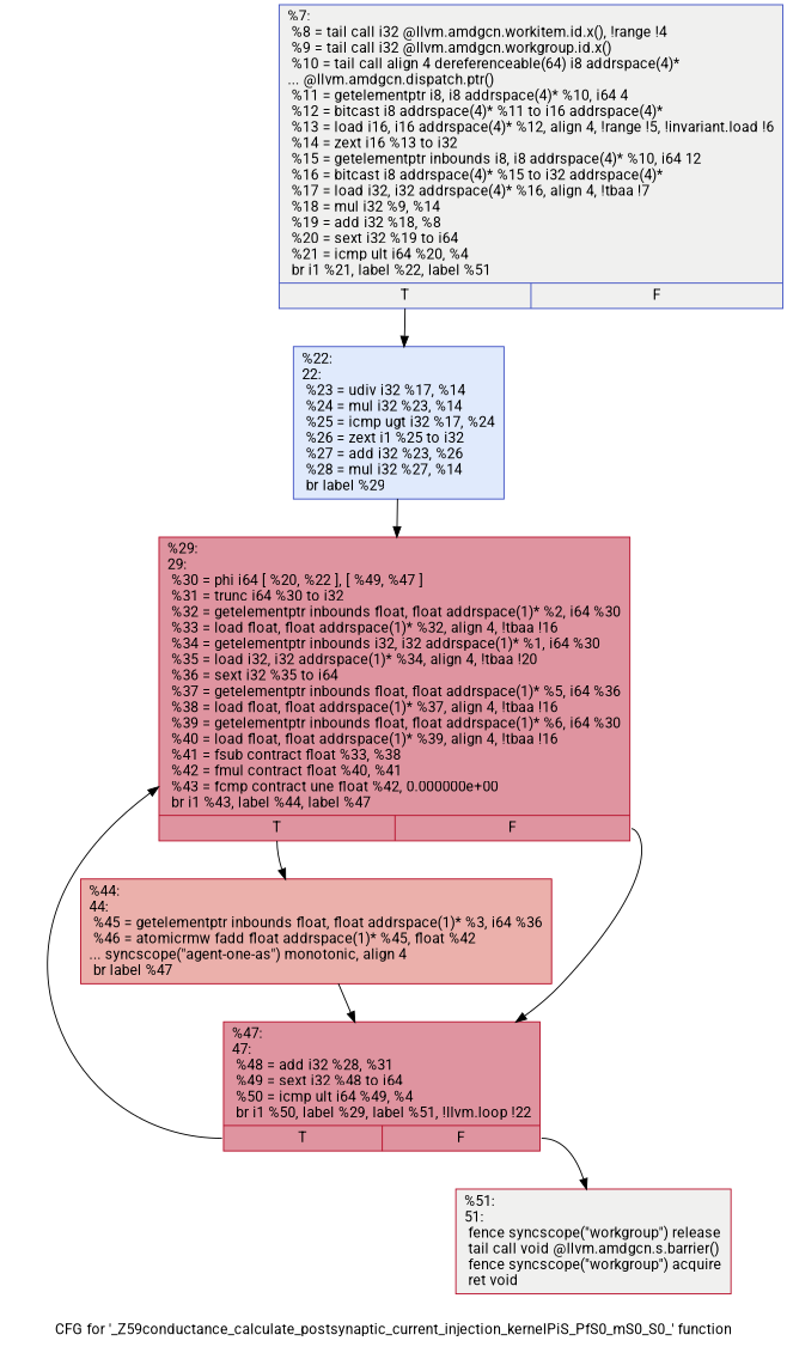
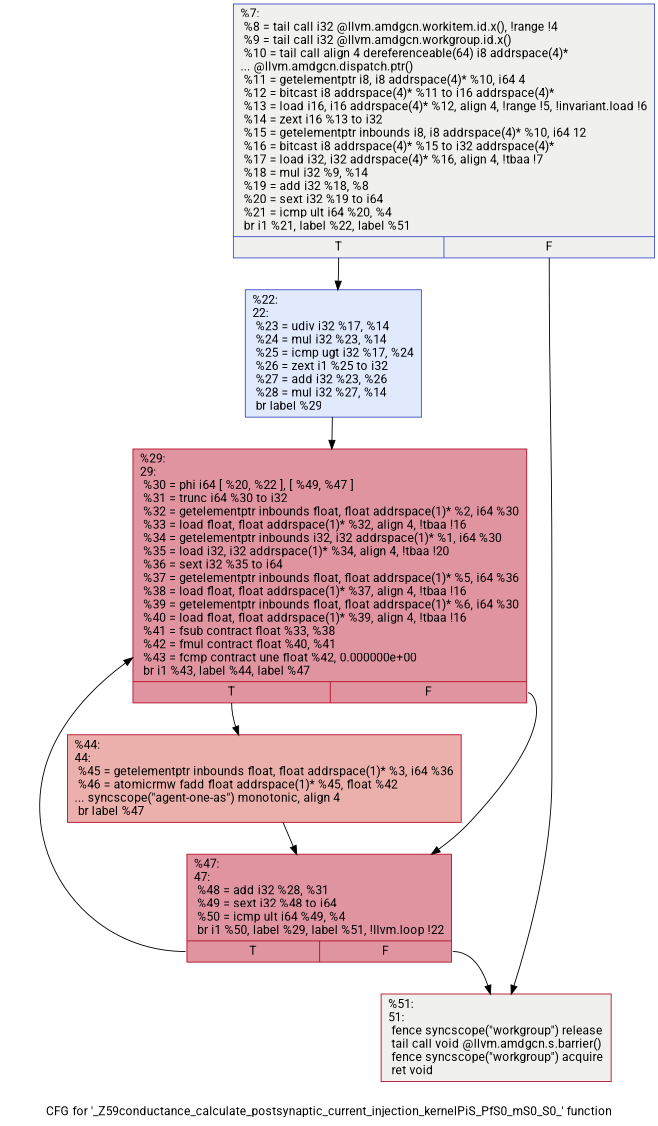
  digraph {
    fontname=Roboto
    label="CFG for '_Z59conductance_calculate_postsynaptic_current_injection_kernelPiS_PfS0_mS0_S0_' function"
    node [color="#b70d28ff" fillcolor="#dedcdb70" fontname=Roboto shape=record style=filled]
    edge [fontname=Roboto tailport=s0]
    n1 [color="#3d50c3ff" label="{%7:\l  %8 = tail call i32 @llvm.amdgcn.workitem.id.x(), !range !4\l  %9 = tail call i32 @llvm.amdgcn.workgroup.id.x()\l  %10 = tail call align 4 dereferenceable(64) i8 addrspace(4)*\l... @llvm.amdgcn.dispatch.ptr()\l  %11 = getelementptr i8, i8 addrspace(4)* %10, i64 4\l  %12 = bitcast i8 addrspace(4)* %11 to i16 addrspace(4)*\l  %13 = load i16, i16 addrspace(4)* %12, align 4, !range !5, !invariant.load !6\l  %14 = zext i16 %13 to i32\l  %15 = getelementptr inbounds i8, i8 addrspace(4)* %10, i64 12\l  %16 = bitcast i8 addrspace(4)* %15 to i32 addrspace(4)*\l  %17 = load i32, i32 addrspace(4)* %16, align 4, !tbaa !7\l  %18 = mul i32 %9, %14\l  %19 = add i32 %18, %8\l  %20 = sext i32 %19 to i64\l  %21 = icmp ult i64 %20, %4\l  br i1 %21, label %22, label %51\l|{<s0>T|<s1>F}}"]
    n2 [color="#3d50c3ff" fillcolor="#b9d0f970" label="{%22:\l22:                                               \l  %23 = udiv i32 %17, %14\l  %24 = mul i32 %23, %14\l  %25 = icmp ugt i32 %17, %24\l  %26 = zext i1 %25 to i32\l  %27 = add i32 %23, %26\l  %28 = mul i32 %27, %14\l  br label %29\l}"]
    n3 [label="{%51:\l51:                                               \l  fence syncscope(\"workgroup\") release\l  tail call void @llvm.amdgcn.s.barrier()\l  fence syncscope(\"workgroup\") acquire\l  ret void\l}"]
    n4 [fillcolor="#b70d2870" label="{%29:\l29:                                               \l  %30 = phi i64 [ %20, %22 ], [ %49, %47 ]\l  %31 = trunc i64 %30 to i32\l  %32 = getelementptr inbounds float, float addrspace(1)* %2, i64 %30\l  %33 = load float, float addrspace(1)* %32, align 4, !tbaa !16\l  %34 = getelementptr inbounds i32, i32 addrspace(1)* %1, i64 %30\l  %35 = load i32, i32 addrspace(1)* %34, align 4, !tbaa !20\l  %36 = sext i32 %35 to i64\l  %37 = getelementptr inbounds float, float addrspace(1)* %5, i64 %36\l  %38 = load float, float addrspace(1)* %37, align 4, !tbaa !16\l  %39 = getelementptr inbounds float, float addrspace(1)* %6, i64 %30\l  %40 = load float, float addrspace(1)* %39, align 4, !tbaa !16\l  %41 = fsub contract float %33, %38\l  %42 = fmul contract float %40, %41\l  %43 = fcmp contract une float %42, 0.000000e+00\l  br i1 %43, label %44, label %47\l|{<s0>T|<s1>F}}"]
    n5 [fillcolor="#d24b4070" label="{%44:\l44:                                               \l  %45 = getelementptr inbounds float, float addrspace(1)* %3, i64 %36\l  %46 = atomicrmw fadd float addrspace(1)* %45, float %42\l... syncscope(\"agent-one-as\") monotonic, align 4\l  br label %47\l}"]
    n6 [fillcolor="#b70d2870" label="{%47:\l47:                                               \l  %48 = add i32 %28, %31\l  %49 = sext i32 %48 to i64\l  %50 = icmp ult i64 %49, %4\l  br i1 %50, label %29, label %51, !llvm.loop !22\l|{<s0>T|<s1>F}}"]
    n1 -> n2
+   n1 -> n3 [tailport=s1]
    n2 -> n4
    n4 -> n5
    n4 -> n6 [tailport=s1]
    n5 -> n6
    n6 -> n3 [tailport=s1]
    n6 -> n4
  }
